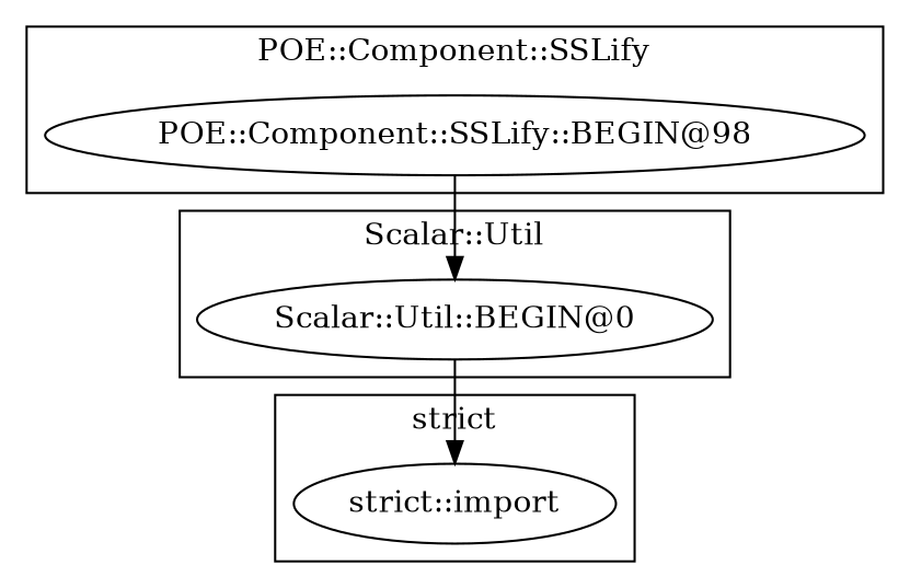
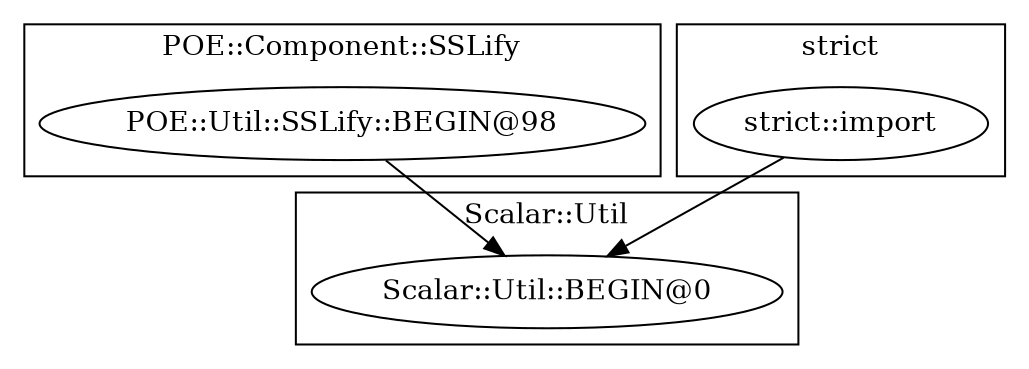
  digraph {
    n1 [label="Scalar::Util::BEGIN@0"]
-   "POE::Component::SSLify::BEGIN@98"
+   "POE::Component::SSLify::BEGIN@98" [label="POE::Util::SSLify::BEGIN@98"]
    "strict::import"
    subgraph cluster_1 {
      label="Scalar::Util"
      n1
    }
    subgraph cluster_2 {
      label="POE::Component::SSLify"
      "POE::Component::SSLify::BEGIN@98"
    }
    subgraph cluster_3 {
      label="strict"
      "strict::import"
    }
-   n1 -> "strict::import"
+   "strict::import" -> n1
    "POE::Component::SSLify::BEGIN@98" -> n1
  }
